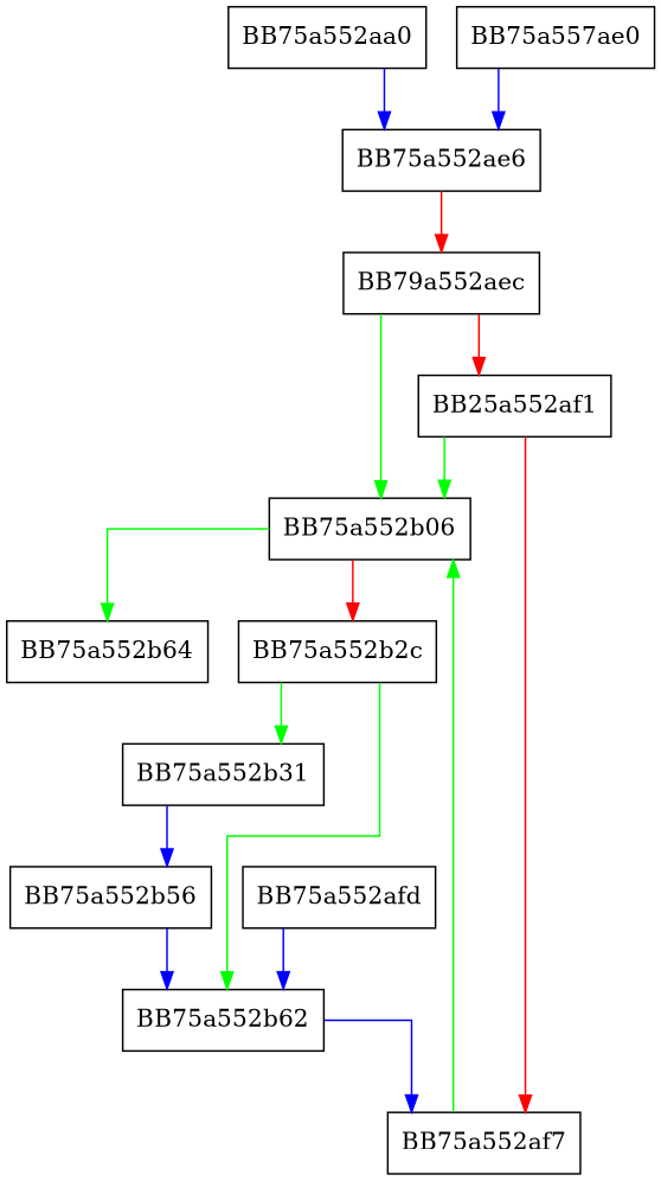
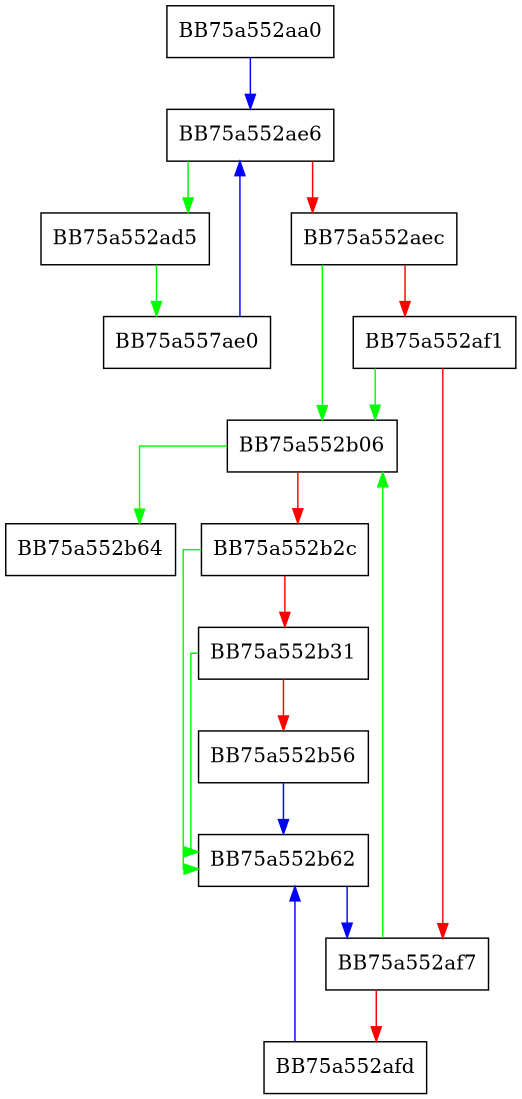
  digraph {
    splines=ortho
    node [shape=box]
    edge [color=green]
    BB75a552aa0
    BB75a552ae6
-   BB75a552aec [label=BB79a552aec]
+   BB75a552ad5
+   BB75a552aec
    n5 [label=BB75a557ae0]
    BB75a552b06
-   BB75a552af1 [label=BB25a552af1]
+   BB75a552af1
    BB75a552b64
    BB75a552b2c
    BB75a552af7
    BB75a552b62
    BB75a552b31
    BB75a552afd
    BB75a552b56
    BB75a552aa0 -> BB75a552ae6 [color=blue]
+   BB75a552ae6 -> BB75a552ad5
    BB75a552ae6 -> BB75a552aec [color=red]
+   BB75a552ad5 -> n5
    BB75a552aec -> BB75a552b06
    BB75a552aec -> BB75a552af1 [color=red]
    n5 -> BB75a552ae6 [color=blue]
    BB75a552b06 -> BB75a552b64
    BB75a552b06 -> BB75a552b2c [color=red]
    BB75a552af1 -> BB75a552b06
    BB75a552af1 -> BB75a552af7 [color=red]
    BB75a552b2c -> BB75a552b62
-   BB75a552b2c -> BB75a552b31
+   BB75a552b2c -> BB75a552b31 [color=red]
    BB75a552af7 -> BB75a552b06
+   BB75a552af7 -> BB75a552afd [color=red]
    BB75a552b62 -> BB75a552af7 [color=blue]
-   BB75a552b31 -> BB75a552b56 [color=blue]
+   BB75a552b31 -> BB75a552b62
+   BB75a552b31 -> BB75a552b56 [color=red]
    BB75a552afd -> BB75a552b62 [color=blue]
    BB75a552b56 -> BB75a552b62 [color=blue]
  }
